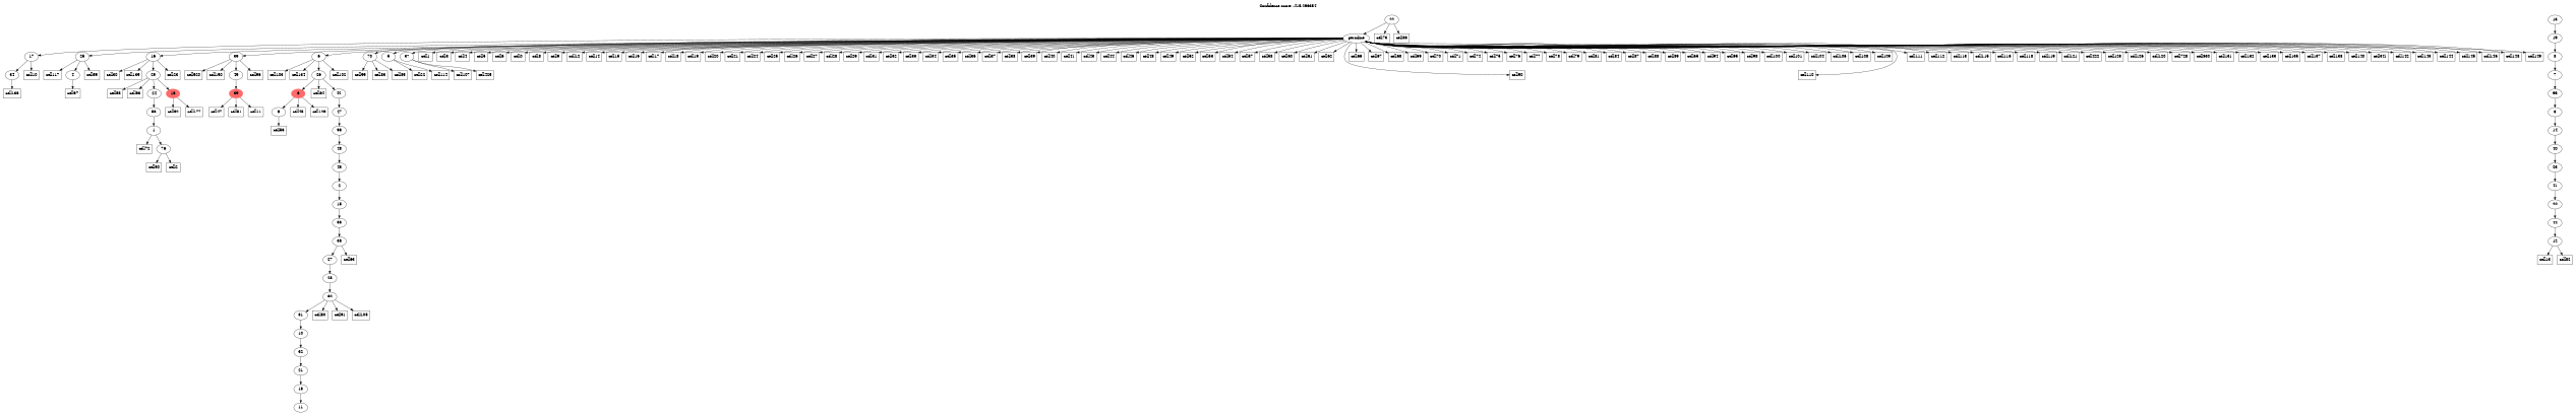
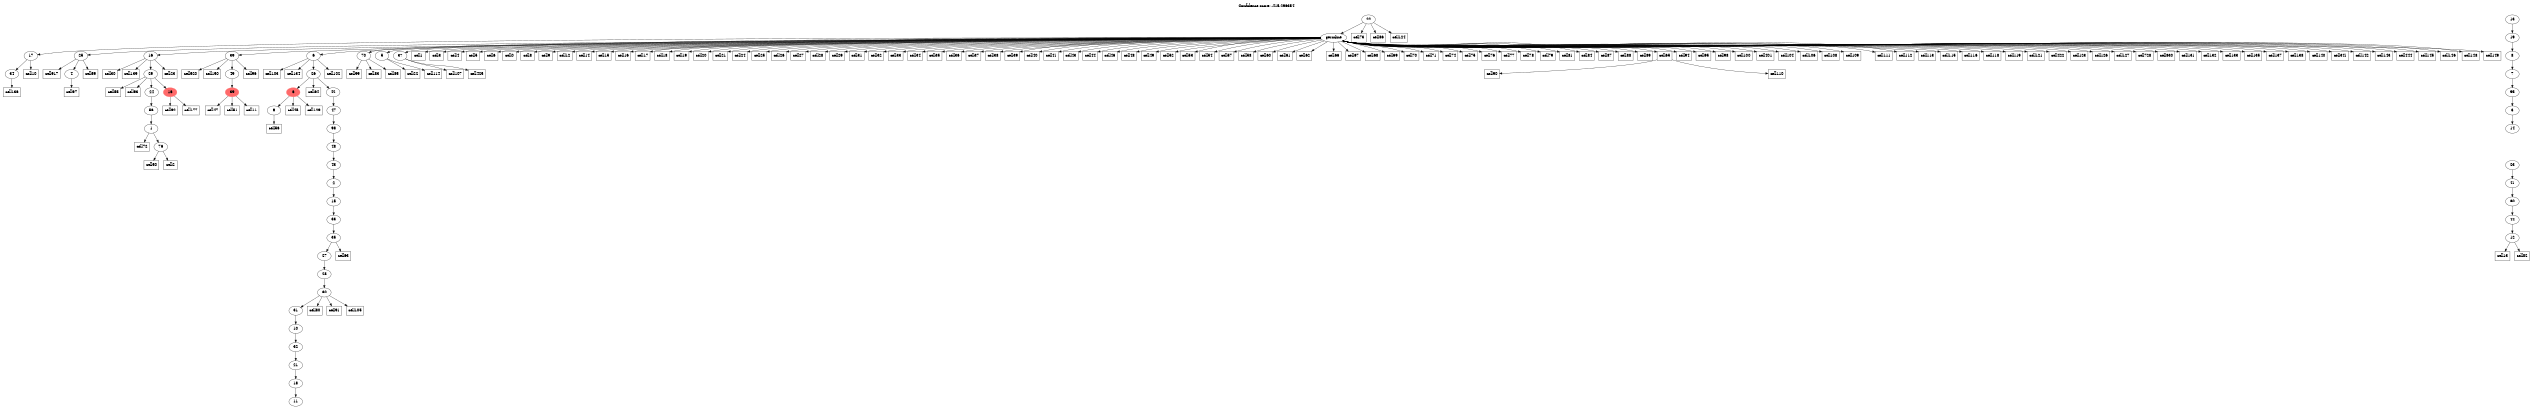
  digraph {
    label="Confidence score: -415.296354"
    labelloc=t
    node [shape=box]
    n1 [label=17 shape=""]
    n2 [label=34 shape=""]
    cell10
    cell136
    n5 [label=25 shape=""]
    n6 [label=4 shape=""]
    cell59
-   cell117
+   cell117 [label=cell917]
    cell97
    n10 [label=1 shape=""]
    n11 [label=76 shape=""]
    cell72
    cell2
    cell50
    n15 [label=56 shape=""]
    n16 [label=24 shape=""]
    n17 [label=29 shape=""]
    n18 [color=indianred1 label=16 style=filled shape=""]
    cell55
    cell93
    cell92
    n22 [label=cell177]
    n23 [label=16 shape=""]
    cell23
    cell30
    cell139
    n27 [label=49 shape=""]
    n28 [color=indianred1 label=39 style=filled shape=""]
    cell11
    cell47
    cell51
    n32 [label=39 shape=""]
    cell96
    n34 [label=cell520]
    cell150
    n36 [label=44 shape=""]
    n37 [label=12 shape=""]
    cell13
    cell82
-   n40 [label=20 shape=""]
+   n40 [label=60 shape=""]
    n41 [label=41 shape=""]
    n42 [label=23 shape=""]
-   n43 [label=40 shape=""]
    n44 [label=14 shape=""]
    n45 [label=3 shape=""]
    n46 [label=95 shape=""]
    n47 [label=7 shape=""]
    n48 [label=8 shape=""]
    n49 [label=19 shape=""]
    n50 [label=13 shape=""]
    n51 [label=11 shape=""]
    n52 [label=18 shape=""]
    n53 [label=21 shape=""]
    n54 [label=32 shape=""]
    n55 [label=10 shape=""]
    n56 [label=31 shape=""]
    n57 [label=30 shape=""]
    cell80
    cell91
    cell105
    n61 [label=28 shape=""]
    n62 [label=27 shape=""]
    n63 [label=35 shape=""]
    cell63
    n65 [label=33 shape=""]
    n66 [label=15 shape=""]
    n67 [label=2 shape=""]
    n68 [label=43 shape=""]
    n69 [label=48 shape=""]
    n70 [label=98 shape=""]
    n71 [label=47 shape=""]
    n72 [label=42 shape=""]
    n73 [color=indianred1 label=6 style=filled shape=""]
    n74 [label=9 shape=""]
    cell45
    cell129
    cell56
    n78 [label=26 shape=""]
    cell64
    n80 [label=6 shape=""]
    cell102
    cell103
    cell134
    n84 [label=germline shape=""]
    n85 [label=70 shape=""]
    n86 [label=5 shape=""]
    n87 [label=37 shape=""]
    cell1
    cell3
    cell4
    cell5
    cell6
    n93 [label=cell0]
    cell8
    cell9
    cell12
    cell14
    cell15
    cell16
    cell17
    cell18
    cell19
    cell20
    cell21
    cell24
    cell25
    cell26
    cell27
    cell28
    cell29
    cell31
    cell32
    cell33
    cell34
    cell35
    cell36
    cell37
    cell38
    cell39
    cell40
    cell41
    cell43
    cell44
    cell46
    cell48
    cell49
    cell52
    cell53
    cell54
    cell57
    cell58
    cell60
    cell61
    cell62
    cell65
    cell66
    cell67
    cell68
    cell69
    cell70
    cell71
    cell74
    cell75
    cell76
    cell77
    cell78
    cell79
    cell81
    cell84
    cell87
    cell88
    cell89
    cell90
    cell94
    cell95
    cell98
    cell100
-   cell101
+   cell101 [label=cell401]
    cell104
    cell106
    cell108
    cell109
    cell110
    cell111
    cell112
    cell113
    cell115
    cell116
    cell118
    cell119
    cell121
    n172 [label=cell422]
    cell123
    cell126
-   cell127 [label=cell120]
+   cell127
    n176 [label=cell728]
    n177 [label=cell830]
    cell131
    cell132
    cell133
    cell135
    cell137
    cell138
    cell140
    n185 [label=cell341]
    cell142
    cell143
-   cell144
+   cell144 [label=cell444]
    cell145
    cell146
    cell148
    cell149
    cell83
    cell85
    cell99
    n196 [label=22 shape=""]
    cell73
    cell86
+   cell124
    cell22
    cell114
    cell107
    n203 [label=cell425]
    n1 -> n2
    n1 -> cell10
    n2 -> cell136
    n5 -> n6
    n5 -> cell59
    n5 -> cell117
    n6 -> cell97
    n10 -> n11
    n10 -> cell72
    n11 -> cell2
    n11 -> cell50
    n15 -> n10
    n16 -> n15
    n17 -> n16
    n17 -> n18
    n17 -> cell55
    n17 -> cell93
    n18 -> cell92
    n18 -> n22
    n23 -> n17
    n23 -> cell23
    n23 -> cell30
    n23 -> cell139
    n27 -> n28
    n28 -> cell11
    n28 -> cell47
    n28 -> cell51
    n32 -> n27
    n32 -> cell96
    n32 -> n34
    n32 -> cell150
    n36 -> n37
    n37 -> cell13
    n37 -> cell82
    n40 -> n36
    n41 -> n40
    n42 -> n41
-   n43 -> n42
-   n44 -> n43
    n45 -> n44
    n46 -> n45
    n47 -> n46
    n48 -> n47
    n49 -> n48
    n50 -> n49
    n52 -> n51
    n53 -> n52
    n54 -> n53
    n55 -> n54
    n56 -> n55
    n57 -> n56
    n57 -> cell80
    n57 -> cell91
    n57 -> cell105
    n61 -> n57
    n62 -> n61
    n63 -> n62
    n63 -> cell63
    n65 -> n63
    n66 -> n65
    n67 -> n66
    n68 -> n67
    n69 -> n68
    n70 -> n69
    n71 -> n70
    n72 -> n71
    n73 -> n74
    n73 -> cell45
    n73 -> cell129
    n74 -> cell56
    n78 -> n72
    n78 -> n73
    n78 -> cell64
    n80 -> n78
    n80 -> cell102
    n80 -> cell103
    n80 -> cell134
    n84 -> n1
    n84 -> n5
    n84 -> n23
    n84 -> n32
    n84 -> n80
    n84 -> n85
    n84 -> n86
    n84 -> n87
    n84 -> cell1
    n84 -> cell3
    n84 -> cell4
    n84 -> cell5
    n84 -> cell6
    n84 -> n93
    n84 -> cell8
    n84 -> cell9
    n84 -> cell12
    n84 -> cell14
    n84 -> cell15
    n84 -> cell16
    n84 -> cell17
    n84 -> cell18
    n84 -> cell19
    n84 -> cell20
    n84 -> cell21
    n84 -> cell24
    n84 -> cell25
    n84 -> cell26
    n84 -> cell27
    n84 -> cell28
    n84 -> cell29
    n84 -> cell31
    n84 -> cell32
    n84 -> cell33
    n84 -> cell34
    n84 -> cell35
    n84 -> cell36
    n84 -> cell37
    n84 -> cell38
    n84 -> cell39
    n84 -> cell40
    n84 -> cell41
    n84 -> cell43
    n84 -> cell44
    n84 -> cell46
    n84 -> cell48
    n84 -> cell49
    n84 -> cell52
    n84 -> cell53
    n84 -> cell54
    n84 -> cell57
    n84 -> cell58
    n84 -> cell60
    n84 -> cell61
    n84 -> cell62
    n84 -> cell65
    n84 -> cell66
    n84 -> cell67
    n84 -> cell68
    n84 -> cell69
    n84 -> cell70
    n84 -> cell71
    n84 -> cell74
    n84 -> cell75
    n84 -> cell76
    n84 -> cell77
    n84 -> cell78
    n84 -> cell79
    n84 -> cell81
    n84 -> cell84
    n84 -> cell87
    n84 -> cell88
    n84 -> cell89
-   n84 -> cell90
+   cell65 -> cell90
    n84 -> cell94
    n84 -> cell95
    n84 -> cell98
    n84 -> cell100
    n84 -> cell101
    n84 -> cell104
    n84 -> cell106
    n84 -> cell108
    n84 -> cell109
-   n84 -> cell110
+   cell65 -> cell110
    n84 -> cell111
    n84 -> cell112
    n84 -> cell113
    n84 -> cell115
    n84 -> cell116
    n84 -> cell118
    n84 -> cell119
    n84 -> cell121
    n84 -> n172
    n84 -> cell123
    n84 -> cell126
    n84 -> cell127
    n84 -> n176
    n84 -> n177
    n84 -> cell131
    n84 -> cell132
    n84 -> cell133
    n84 -> cell135
    n84 -> cell137
    n84 -> cell138
    n84 -> cell140
    n84 -> n185
    n84 -> cell142
    n84 -> cell143
    n84 -> cell144
    n84 -> cell145
    n84 -> cell146
    n84 -> cell148
    n84 -> cell149
    n85 -> cell83
    n85 -> cell85
    n85 -> cell99
    n86 -> cell22
    n86 -> cell114
    n87 -> cell107
    n87 -> n203
    n196 -> n84
    n196 -> cell73
    n196 -> cell86
+   n196 -> cell124
  }
